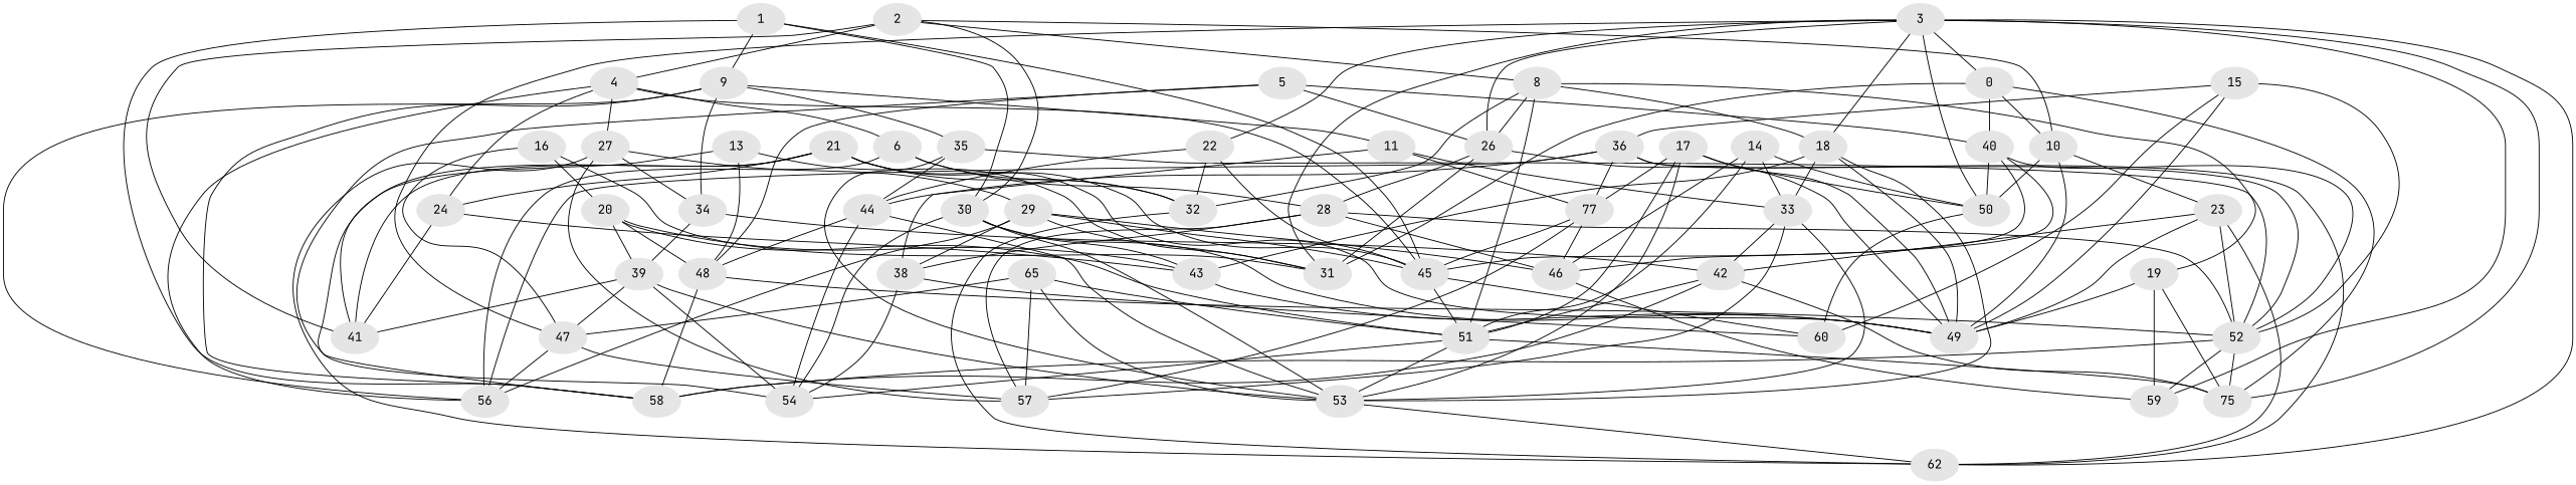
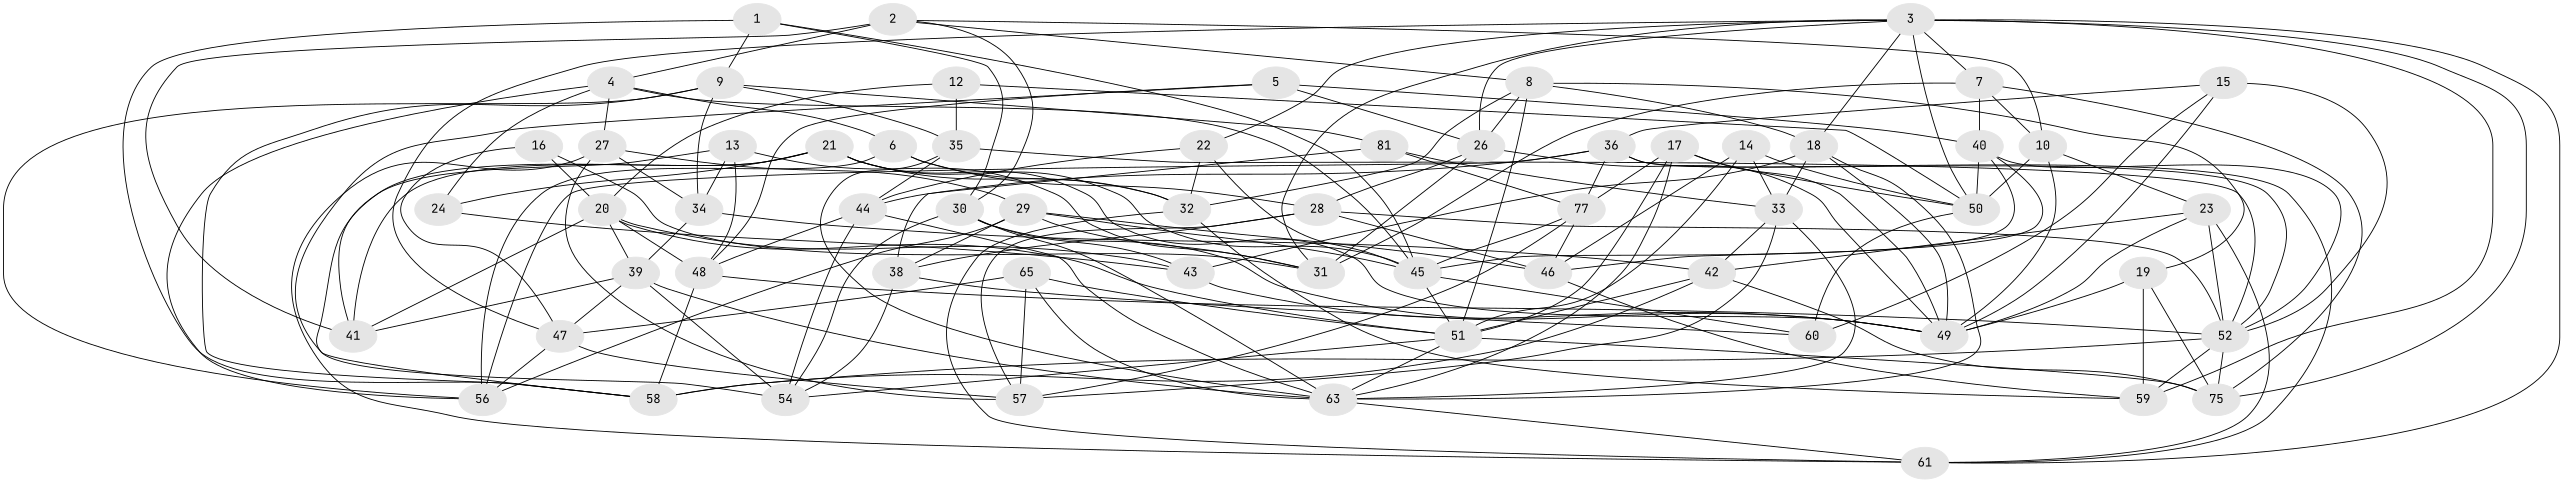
  graph {
    fontname="JetBrains Mono"
    node [color=gray90 fontname="JetBrains Mono" style=filled]
    edge [fontname="JetBrains Mono" weight=1.0]
    1
    9
    30
    45
    58
    56
-   11
+   11 [label=81]
    34
    35
    54
    49
-   53
+   53 [label=63]
    43
    51
    60
    2
    4
    8
    10
    41
    6
    24
    27
    18
    26
    32
    19
    50
    23
    3
-   7 [label=0]
+   7
    22
    31
    47
    n35 [label=75]
    59
-   61 [label=62]
+   61
    40
    33
    44
    28
    57
    29
    5
    48
    46
    52
    38
    n49 [label=77]
    39
    42
+   12
    20
    13
    14
    15
    36
    16
    17
    21
    n61 [label=65]
    1 -- 9
    1 -- 30
    1 -- 45
    1 -- 58
    9 -- 58
    9 -- 56
    9 -- 11
    9 -- 34
    9 -- 35
    30 -- 54
    30 -- 49
    30 -- 53
    30 -- 43
    45 -- 51
    45 -- 60 [weight=2.0]
    11 -- 33
    11 -- 38
    11 -- n49
    34 -- 39
    34 -- 42
    35 -- 53
    35 -- 44
    35 -- 52
    53 -- 61
    43 -- 49
    51 -- 54
    51 -- 53
    51 -- n35
    2 -- 30
    2 -- 4
    2 -- 8
    2 -- 10
    2 -- 41 [weight=2.0]
    4 -- 45
    4 -- 56
    4 -- 6
    4 -- 24
    4 -- 27
    8 -- 51
    8 -- 18
    8 -- 26
    8 -- 32
    8 -- 19
    10 -- 49
    10 -- 50
    10 -- 23 [weight=2.0]
    6 -- 56
    6 -- 32
    6 -- 28
    24 -- 43
-   24 -- 41
+   20 -- 41
    27 -- 34
    27 -- 61
    27 -- 57
    27 -- 29
    18 -- 49
    18 -- 53
    18 -- 43
    18 -- 33
    26 -- 49
    26 -- 31
    26 -- 28
+   32 -- 59
    32 -- 61
    19 -- 49
    19 -- n35
    19 -- 59
    50 -- 60 [weight=2.0]
    23 -- 49
    23 -- 61
    23 -- 52
    23 -- 42
    3 -- 18
    3 -- 26
    3 -- 50
    3 -- 7
    3 -- 22
    3 -- 31
    3 -- 47
    3 -- n35
    3 -- 59
    3 -- 61
    7 -- 10
    7 -- 31
    7 -- n35
    7 -- 40
    22 -- 45
    22 -- 32
    22 -- 44
    47 -- 56
    47 -- 57
    40 -- 45
    40 -- 50
    40 -- 46
    40 -- 52
    33 -- 53
    33 -- 57
    33 -- 42
    44 -- 54
    44 -- 53
    44 -- 48
    28 -- 57
    28 -- 46
    28 -- 52
    28 -- 38
    29 -- 45
    29 -- 56
    29 -- 31
    29 -- 46
    29 -- 38
    5 -- 54
    5 -- 26
    5 -- 40
    5 -- 48
    48 -- 58
    48 -- 52
    46 -- 59
    52 -- 58
    52 -- n35
    52 -- 59
    38 -- 54
    38 -- 60
    n49 -- 45
    n49 -- 57
    n49 -- 46
    39 -- 54
    39 -- 53
    39 -- 41
    39 -- 47
    42 -- 58
    42 -- 51
    42 -- n35
+   12 -- 35 [weight=2.0]
+   12 -- 50
+   12 -- 20
    20 -- 43
    20 -- 51
    20 -- 48
    20 -- 39
+   13 -- 34
    13 -- 41
    13 -- 31
    13 -- 48
    14 -- 51
    14 -- 50
    14 -- 33
    14 -- 46
    15 -- 49
    15 -- 60
    15 -- 52
    15 -- 36
    36 -- 56
    36 -- 61
    36 -- 44
    36 -- 52
    36 -- n49
    16 -- 31
    16 -- 47
    16 -- 20
    17 -- 49
    17 -- 53
    17 -- 51
    17 -- 50
    17 -- n49
    21 -- 45
    21 -- 58
    21 -- 49
    21 -- 41
    21 -- 24
    21 -- 32
    n61 -- 53
    n61 -- 51
    n61 -- 47
    n61 -- 57
  }
